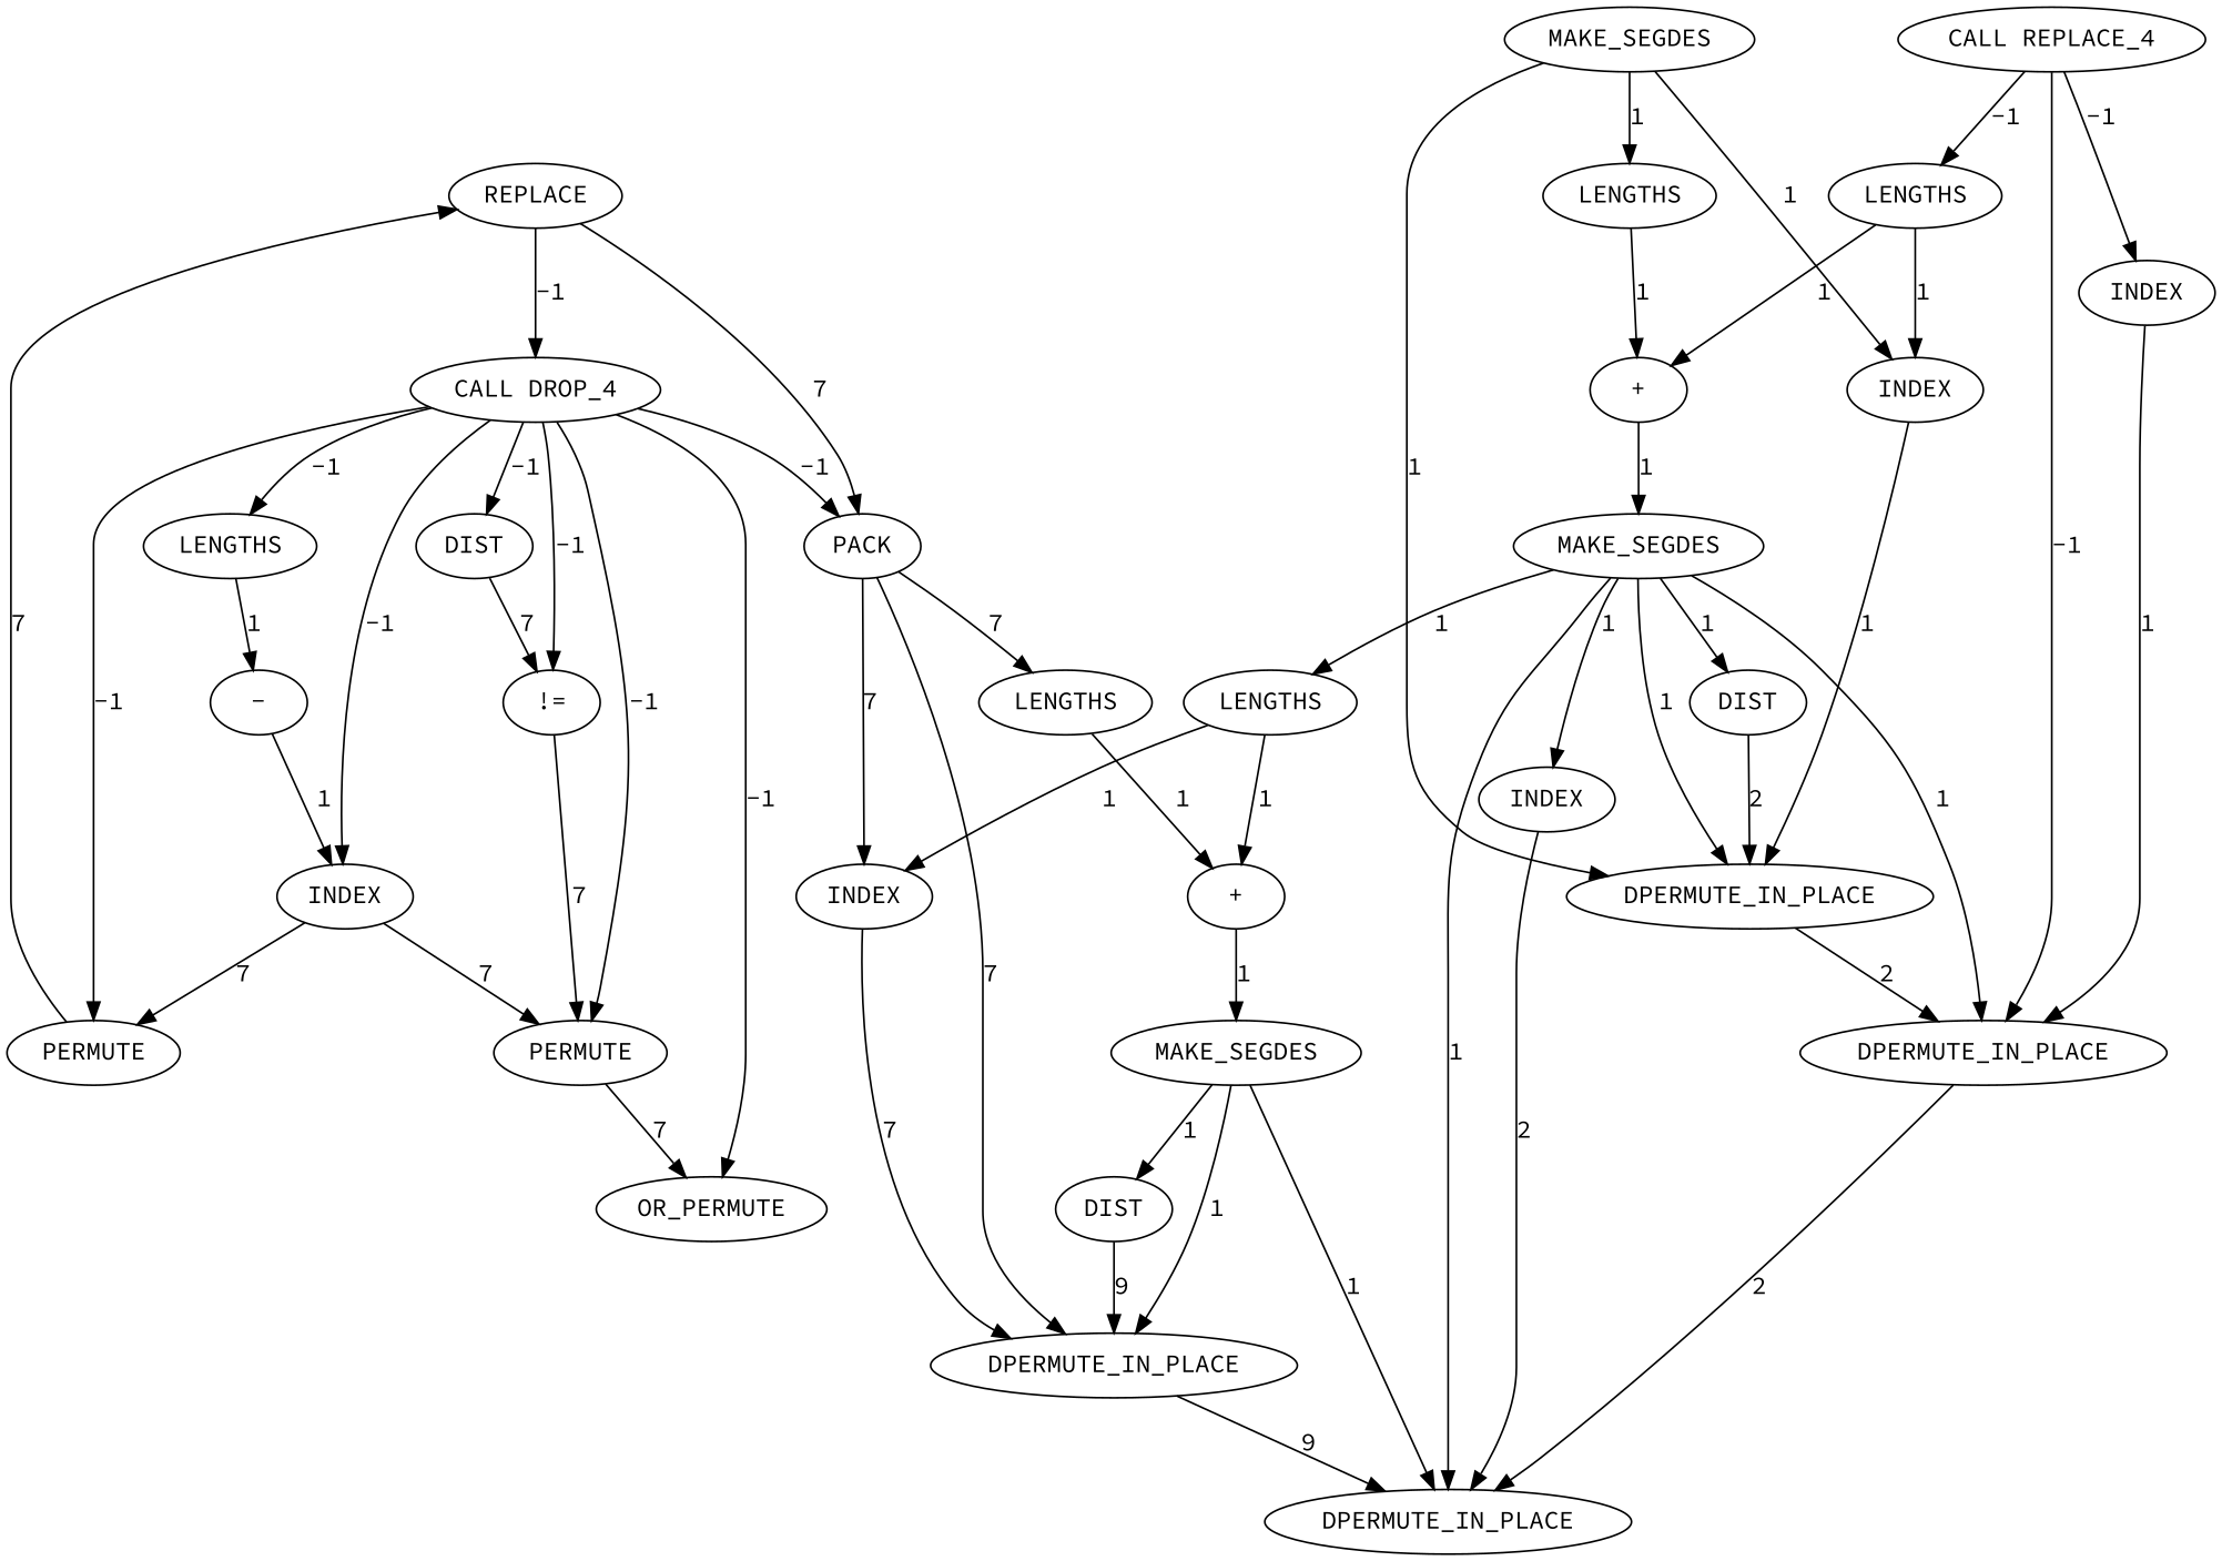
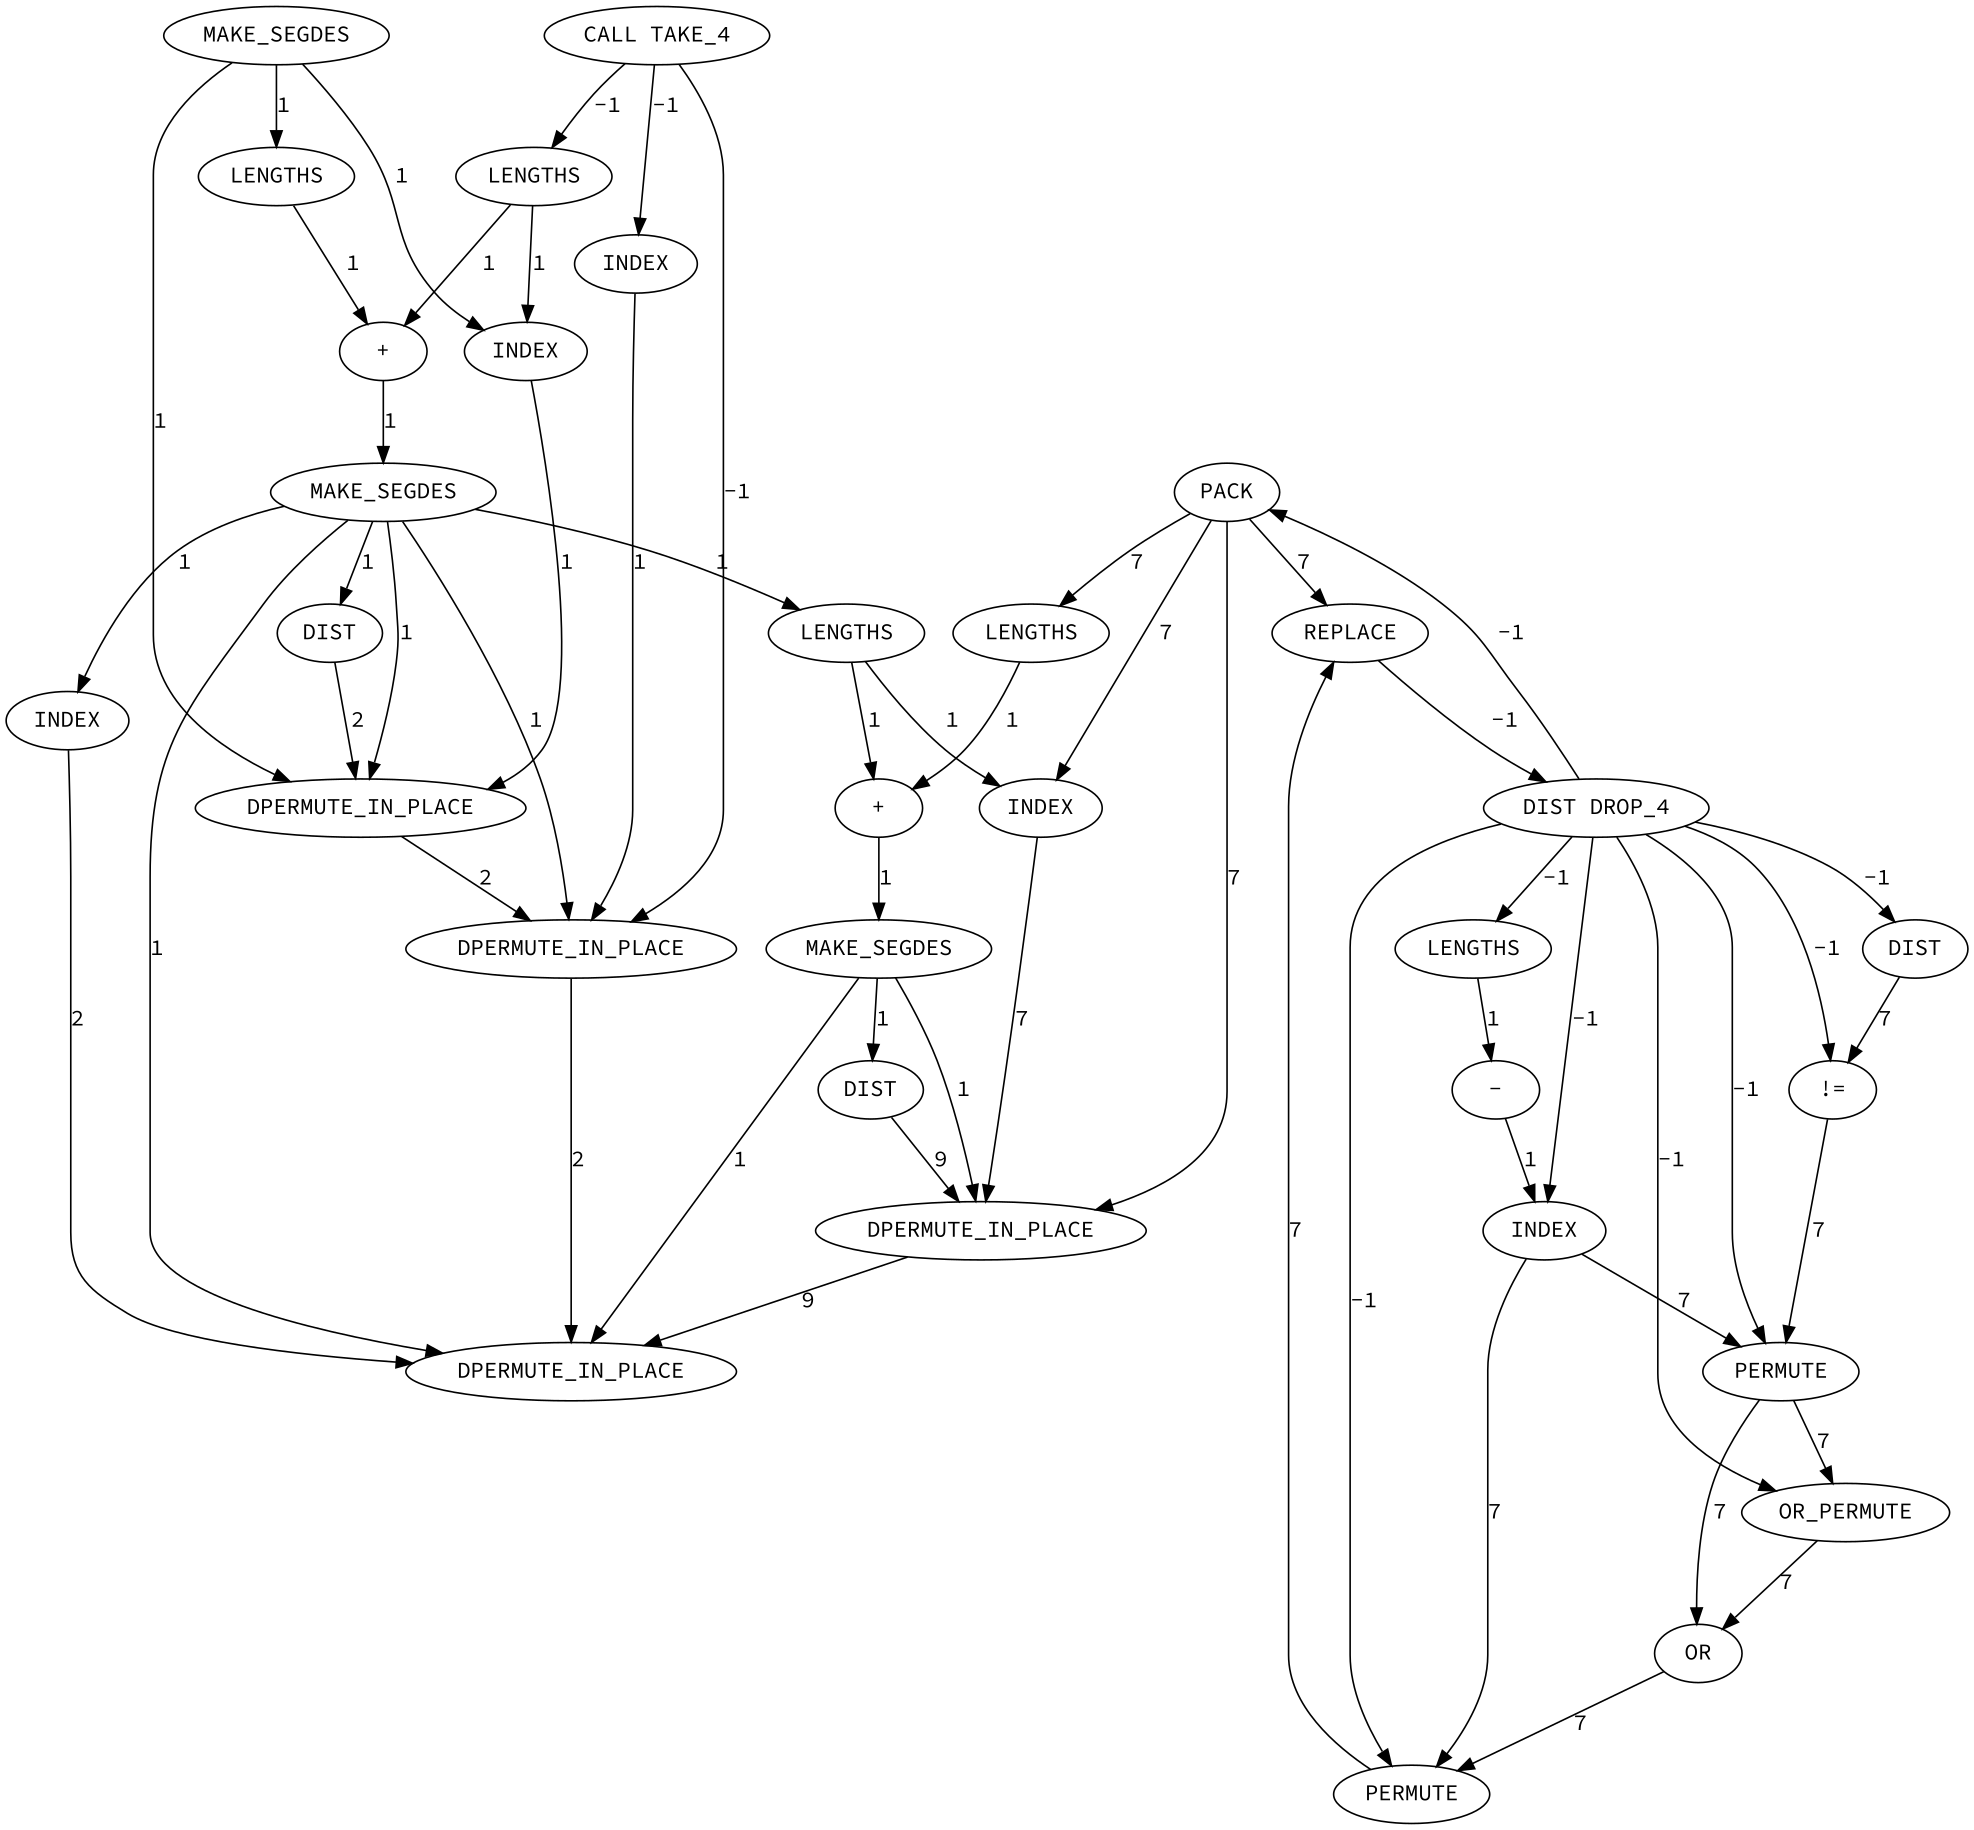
  digraph {
    fontname="Source Code Pro"
    node [cost=86 fontname="Source Code Pro"]
    edge [cost=1 fontname="Source Code Pro"]
    n1 [cost=215 label=PACK]
    n2 [cost=301 label=DPERMUTE_IN_PLACE]
    n3 [cost=172 label=INDEX]
    n4 [cost=43 label=LENGTHS]
    n5 [cost=129 label=DPERMUTE_IN_PLACE]
    n6 [label="+"]
    n7 [cost=129 label=PERMUTE]
    n8 [cost=258 label=REPLACE]
-   n9 [cost=0 label="CALL DROP_4"]
+   n9 [cost=0 label="DIST DROP_4"]
    n10 [label="+"]
    n11 [cost=43 label=MAKE_SEGDES]
    n12 [label=DPERMUTE_IN_PLACE]
    n13 [cost=258 label=DPERMUTE_IN_PLACE]
    n14 [cost=43 label=DIST]
    n15 [cost=215 label=INDEX]
    n16 [cost=43 label=LENGTHS]
    n17 [cost=43 label=LENGTHS]
    n18 [label="-"]
    n19 [cost=172 label=INDEX]
-   n20 [cost=0 label="CALL REPLACE_4"]
+   n20 [cost=0 label="CALL TAKE_4"]
    n21 [cost=1591 label=INDEX]
    n22 [label=LENGTHS]
    n23 [cost=215 label=INDEX]
    n24 [cost=387 label=OR_PERMUTE]
    n25 [cost=1161 label="!="]
    n26 [cost=2021 label=DIST]
    n27 [cost=301 label=PERMUTE]
+   n28 [cost=301 label=OR]
    n29 [label=MAKE_SEGDES]
    n30 [label=DIST]
    n31 [cost=43 label=LENGTHS]
    n32 [label=MAKE_SEGDES]
    n1 -> n2 [cost=7 label=7]
    n1 -> n3 [cost=7 label=7]
    n1 -> n4 [cost=7 label=7]
    n2 -> n5 [cost=9 label=9]
    n3 -> n2 [cost=7 label=7]
    n4 -> n6 [label=1]
    n6 -> n29 [label=1]
    n7 -> n8 [cost=7 label=7]
-   n8 -> n1 [cost=7 label=7]
+   n1 -> n8 [cost=7 label=7]
    n8 -> n9 [cost=-1 label=-1]
    n9 -> n1 [cost=-1 label=-1]
    n9 -> n7 [cost=-1 label=-1]
    n9 -> n17 [cost=-1 label=-1]
    n9 -> n19 [cost=-1 label=-1]
    n9 -> n24 [cost=-1 label=-1]
    n9 -> n25 [cost=-1 label=-1]
    n9 -> n26 [cost=-1 label=-1]
    n9 -> n27 [cost=-1 label=-1]
    n10 -> n11 [label=1]
    n11 -> n5 [label=1]
    n11 -> n12 [label=1]
    n11 -> n13 [label=1]
    n11 -> n14 [label=1]
    n11 -> n15 [label=1]
    n11 -> n16 [label=1]
    n12 -> n5 [cost=2 label=2]
    n13 -> n12 [cost=2 label=2]
    n14 -> n13 [cost=2 label=2]
    n15 -> n5 [cost=2 label=2]
    n16 -> n3 [label=1]
    n16 -> n6 [label=1]
    n17 -> n18 [label=1]
    n18 -> n19 [label=1]
    n19 -> n7 [cost=7 label=7]
    n19 -> n27 [cost=7 label=7]
    n20 -> n12 [cost=-1 label=-1]
    n20 -> n21 [cost=-1 label=-1]
    n20 -> n22 [cost=-1 label=-1]
    n21 -> n12 [label=1]
    n22 -> n10 [label=1]
    n22 -> n23 [label=1]
    n23 -> n13 [label=1]
+   n24 -> n28 [cost=7 label=7]
    n25 -> n27 [cost=7 label=7]
    n26 -> n25 [cost=7 label=7]
    n27 -> n24 [cost=7 label=7]
+   n27 -> n28 [cost=7 label=7]
+   n28 -> n7 [cost=7 label=7]
    n29 -> n2 [label=1]
    n29 -> n5 [label=1]
    n29 -> n30 [label=1]
    n30 -> n2 [cost=9 label=9]
    n31 -> n10 [label=1]
    n32 -> n13 [label=1]
    n32 -> n23 [label=1]
    n32 -> n31 [label=1]
  }
